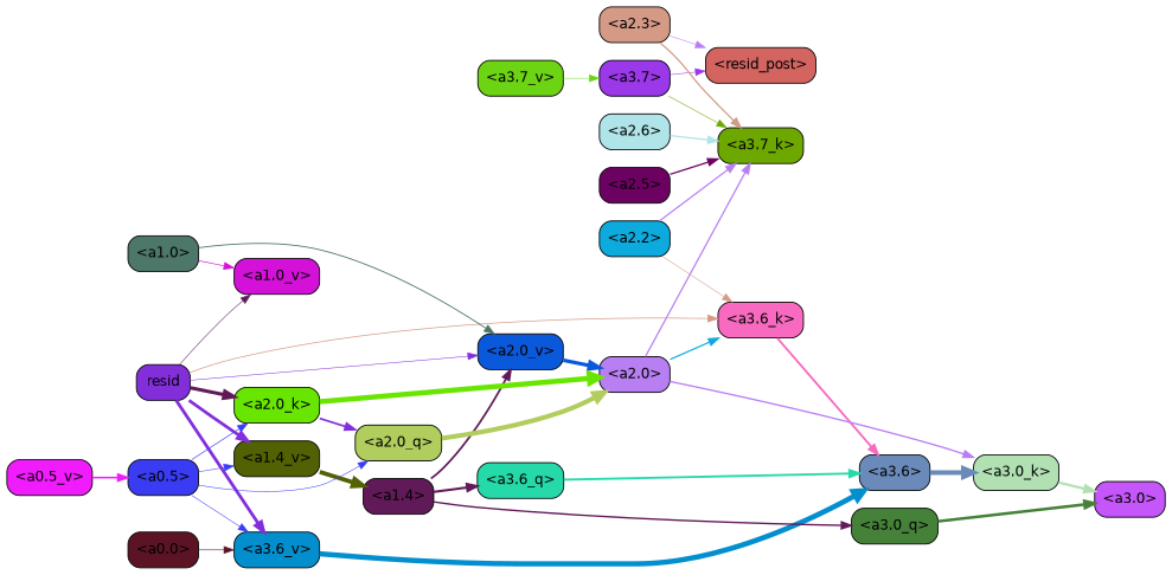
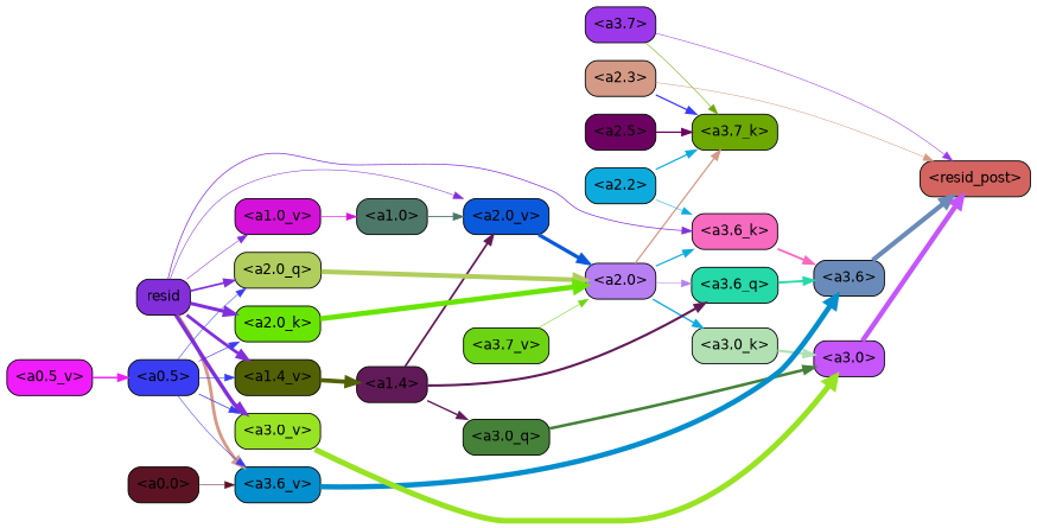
  strict digraph {
    rankdir=LR
    splines=true
    node [color=black fontname=Helvetica shape=box style="filled, rounded"]
    edge [color="#822fda" penwidth=0.6]
    "<a3.7>" [fillcolor="#9b38ea"]
    "<resid_post>" [fillcolor="#d36460"]
    "<a3.7_k>" [fillcolor="#6da801"]
    "<a3.6>" [fillcolor="#6a8bb9"]
    "<a3.0>" [fillcolor="#c456fa"]
    "<a2.3>" [fillcolor="#d49a86"]
    "<a3.6_q>" [fillcolor="#26d9a8"]
    "<a3.0_q>" [fillcolor="#458139"]
    "<a3.6_k>" [fillcolor="#f76ac0"]
    "<a3.0_k>" [fillcolor="#b1e1b2"]
    "<a3.7_v>" [fillcolor="#6dd414"]
    "<a3.6_v>" [fillcolor="#038ecd"]
+   "<a3.0_v>" [fillcolor="#98e324"]
    "<a2.0>" [fillcolor="#b77ff2"]
    "<a1.4>" [fillcolor="#611a58"]
    "<a2.0_v>" [fillcolor="#0b59db"]
-   "<a2.6>" [fillcolor="#afe4e8"]
    "<a2.5>" [fillcolor="#6d0162"]
    "<a2.2>" [fillcolor="#0daadd"]
    n20 [fillcolor="#822fda" label=resid]
    "<a2.0_q>" [fillcolor="#b1cd5e"]
    "<a2.0_k>" [fillcolor="#69e502"]
    "<a1.4_v>" [fillcolor="#526103"]
    "<a1.0_v>" [fillcolor="#d311d8"]
    "<a1.0>" [fillcolor="#4d7768"]
    "<a0.5>" [fillcolor="#3a3cf4"]
    "<a0.0>" [fillcolor="#5c1424"]
    "<a0.5_v>" [fillcolor="#f01cfd"]
    "<a3.7>" -> "<resid_post>" [color="#9b38ea"]
    "<a3.7>" -> "<a3.7_k>" [color="#6da801"]
-   "<a3.6>" -> "<a3.0_k>" [color="#6a8bb9" penwidth=4.749041676521301]
-   "<a2.3>" -> "<resid_post>" [color="#b77ff2"]
-   "<a2.3>" -> "<a3.7_k>" [color="#d49a86" penwidth=1.4559586644172668]
+   "<a3.6>" -> "<resid_post>" [color="#6a8bb9" penwidth=4.749041676521301]
+   "<a3.0>" -> "<resid_post>" [color="#c456fa" penwidth=5.004215121269226]
+   "<a2.3>" -> "<resid_post>" [color="#d49a86"]
+   "<a2.3>" -> "<a3.7_k>" [color="#3a3cf4" penwidth=1.4559586644172668]
    "<a3.6_q>" -> "<a3.6>" [color="#26d9a8" penwidth=2.199681341648102]
    "<a3.0_q>" -> "<a3.0>" [color="#458139" penwidth=2.9459195733070374]
    "<a3.6_k>" -> "<a3.6>" [color="#f76ac0" penwidth=2.13908451795578]
    "<a3.0_k>" -> "<a3.0>" [color="#b1e1b2" penwidth=2.520303964614868]
-   "<a3.7_v>" -> "<a3.7>" [color="#6dd414"]
+   "<a3.7_v>" -> "<a2.0>" [color="#6dd414"]
    "<a3.6_v>" -> "<a3.6>" [color="#038ecd" penwidth=5.297133803367615]
-   "<a2.0>" -> "<a3.7_k>" [color="#b77ff2" penwidth=1.4582423567771912]
+   "<a3.0_v>" -> "<a3.0>" [color="#98e324" penwidth=5.680712580680847]
+   "<a2.0>" -> "<a3.7_k>" [color="#d49a86" penwidth=1.4582423567771912]
+   "<a2.0>" -> "<a3.6_q>" [color="#b77ff2"]
    "<a2.0>" -> "<a3.6_k>" [color="#0daadd" penwidth=1.3792681694030762]
-   "<a2.0>" -> "<a3.0_k>" [color="#b77ff2" penwidth=1.5433646440505981]
+   "<a2.0>" -> "<a3.0_k>" [color="#0daadd" penwidth=1.5433646440505981]
    "<a1.4>" -> "<a3.6_q>" [color="#611a58" penwidth=2.419991135597229]
    "<a1.4>" -> "<a3.0_q>" [color="#611a58" penwidth=1.6166993975639343]
    "<a1.4>" -> "<a2.0_v>" [color="#611a58" penwidth=2.0025704503059387]
    "<a2.0_v>" -> "<a2.0>" [color="#0b59db" penwidth=3.7105380296707153]
-   "<a2.6>" -> "<a3.7_k>" [color="#afe4e8" penwidth=1.468173325061798]
    "<a2.5>" -> "<a3.7_k>" [color="#6d0162" penwidth=1.457568109035492]
-   "<a2.2>" -> "<a3.7_k>" [color="#b77ff2" penwidth=1.4199435114860535]
-   "<a2.2>" -> "<a3.6_k>" [color="#d49a86"]
-   n20 -> "<a3.6_k>" [color="#d49a86" penwidth=0.8273519277572632]
-   n20 -> "<a3.6_v>" [penwidth=3.2414157912135124]
+   "<a2.2>" -> "<a3.7_k>" [color="#0daadd" penwidth=1.4199435114860535]
+   "<a2.2>" -> "<a3.6_k>" [color="#0daadd"]
+   n20 -> "<a3.6_k>" [penwidth=0.8273519277572632]
+   n20 -> "<a3.6_v>" [color="#d49a86" penwidth=3.2414157912135124]
+   n20 -> "<a3.0_v>" [penwidth=3.929257571697235]
    n20 -> "<a2.0_v>"
-   "<a2.0_k>" -> "<a2.0_q>" [penwidth=1.964182734489441]
-   n20 -> "<a2.0_k>" [color="#611a58" penwidth=3.5506991147994995]
+   n20 -> "<a2.0_q>" [penwidth=1.964182734489441]
+   n20 -> "<a2.0_k>" [penwidth=3.5506991147994995]
    n20 -> "<a1.4_v>" [penwidth=3.168231725692749]
-   n20 -> "<a1.0_v>" [color="#611a58"]
+   n20 -> "<a1.0_v>"
    "<a2.0_q>" -> "<a2.0>" [color="#b1cd5e" penwidth=4.792815744876862]
    "<a2.0_k>" -> "<a2.0>" [color="#69e502" penwidth=5.262323796749115]
    "<a1.4_v>" -> "<a1.4>" [color="#526103" penwidth=4.302925705909729]
-   "<a1.0>" -> "<a1.0_v>" [color="#d311d8" penwidth=0.751367449760437]
+   "<a1.0_v>" -> "<a1.0>" [color="#d311d8" penwidth=0.751367449760437]
    "<a1.0>" -> "<a2.0_v>" [color="#4d7768" penwidth=1.0112443566322327]
    "<a0.5>" -> "<a3.6_v>" [color="#3a3cf4"]
+   "<a0.5>" -> "<a3.0_v>" [color="#3a3cf4" penwidth=0.8535017371177673]
    "<a0.5>" -> "<a2.0_q>" [color="#3a3cf4"]
    "<a0.5>" -> "<a2.0_k>" [color="#3a3cf4" penwidth=0.7573999166488647]
    "<a0.5>" -> "<a1.4_v>" [color="#3a3cf4"]
    "<a0.0>" -> "<a3.6_v>" [color="#5c1424"]
    "<a0.5_v>" -> "<a0.5>" [color="#f01cfd" penwidth=1.711136817932129]
  }
